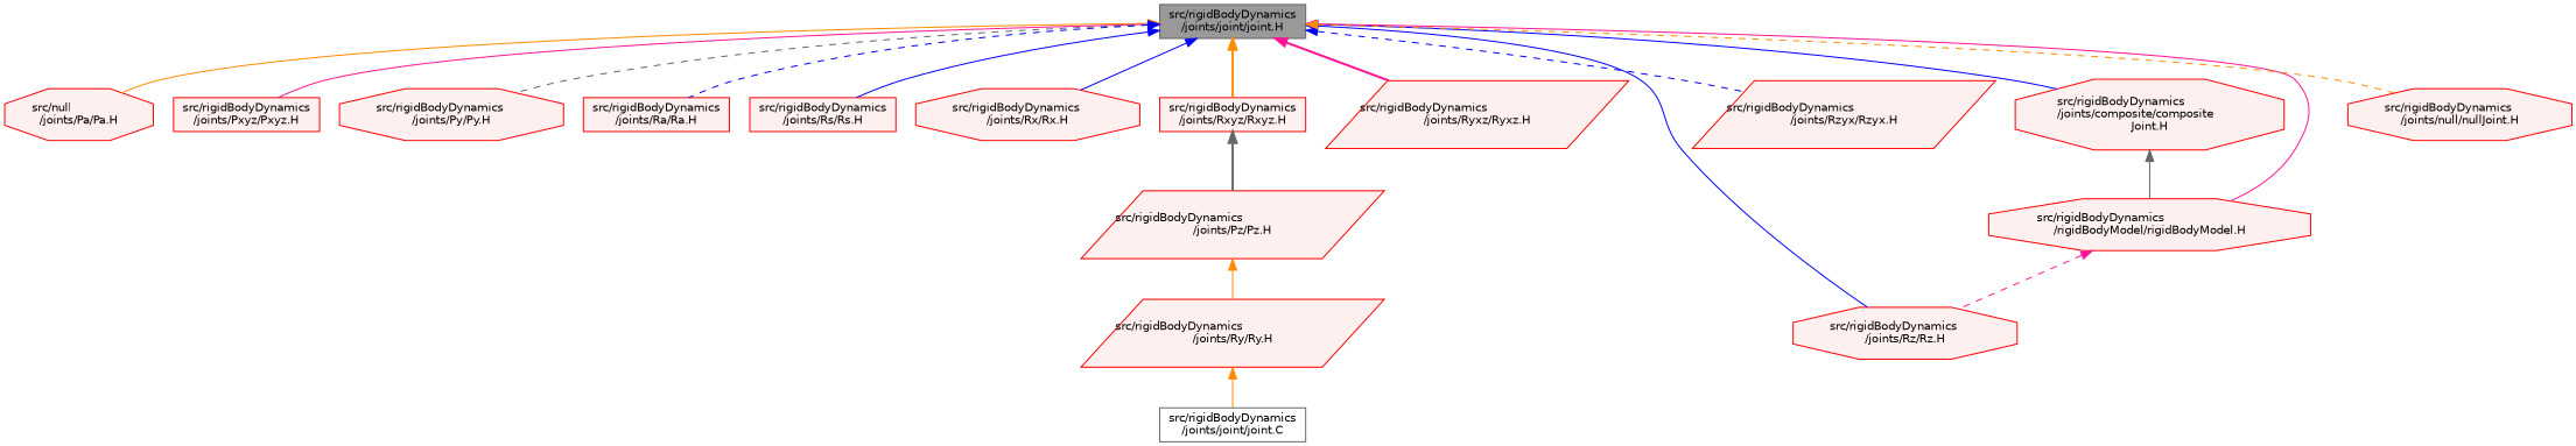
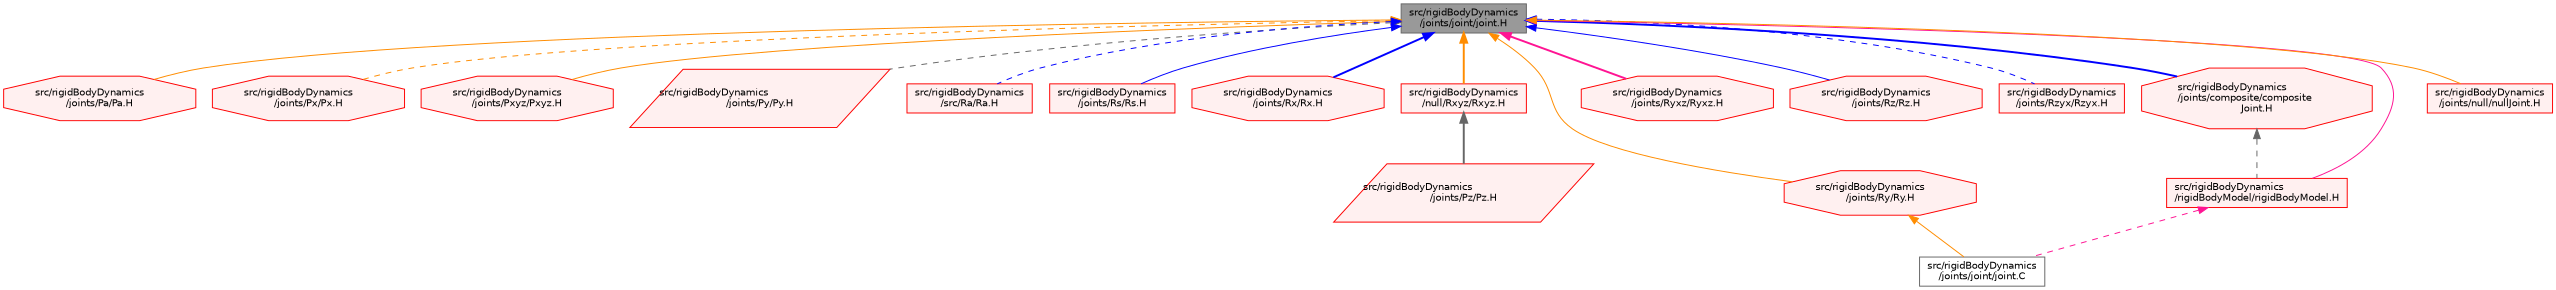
  digraph {
    node [color=red fillcolor="#FFF0F0" fontname=Helvetica fontsize=10 shape=box style=filled]
    edge [color=darkorange dir=back fontname=Helvetica fontsize=10 labelfontname=Helvetica labelfontsize=10 style=solid]
    n1 [color=gray40 fillcolor=grey60 fontcolor=black height=0.2 label="src/rigidBodyDynamics\l/joints/joint/joint.H" width=0.4]
-   n2 [height=0.2 label="src/null\l/joints/Pa/Pa.H" shape=octagon width=0.4]
-   n4 [height=0.2 label="src/rigidBodyDynamics\l/joints/Pxyz/Pxyz.H" width=0.4]
-   n5 [height=0.2 label="src/rigidBodyDynamics\l/joints/Py/Py.H" shape=octagon width=0.4]
-   n6 [height=0.2 label="src/rigidBodyDynamics\l/joints/Ra/Ra.H" width=0.4]
+   n2 [height=0.2 label="src/rigidBodyDynamics\l/joints/Pa/Pa.H" shape=octagon width=0.4]
+   n3 [height=0.2 label="src/rigidBodyDynamics\l/joints/Px/Px.H" shape=octagon width=0.4]
+   n4 [height=0.2 label="src/rigidBodyDynamics\l/joints/Pxyz/Pxyz.H" shape=octagon width=0.4]
+   n5 [height=0.2 label="src/rigidBodyDynamics\l/joints/Py/Py.H" shape=parallelogram width=0.4]
+   n6 [height=0.2 label="src/rigidBodyDynamics\l/src/Ra/Ra.H" width=0.4]
    n7 [height=0.2 label="src/rigidBodyDynamics\l/joints/Rs/Rs.H" width=0.4]
    n8 [height=0.2 label="src/rigidBodyDynamics\l/joints/Rx/Rx.H" shape=octagon width=0.4]
-   n9 [height=0.2 label="src/rigidBodyDynamics\l/joints/Rxyz/Rxyz.H" width=0.4]
-   n10 [height=0.2 label="src/rigidBodyDynamics\l/joints/Ry/Ry.H" shape=parallelogram width=0.4]
-   n11 [height=0.2 label="src/rigidBodyDynamics\l/joints/Ryxz/Ryxz.H" shape=parallelogram width=0.4]
+   n9 [height=0.2 label="src/rigidBodyDynamics\l/null/Rxyz/Rxyz.H" width=0.4]
+   n10 [height=0.2 label="src/rigidBodyDynamics\l/joints/Ry/Ry.H" shape=octagon width=0.4]
+   n11 [height=0.2 label="src/rigidBodyDynamics\l/joints/Ryxz/Ryxz.H" shape=octagon width=0.4]
    n12 [height=0.2 label="src/rigidBodyDynamics\l/joints/Rz/Rz.H" shape=octagon width=0.4]
-   n13 [height=0.2 label="src/rigidBodyDynamics\l/joints/Rzyx/Rzyx.H" shape=parallelogram width=0.4]
+   n13 [height=0.2 label="src/rigidBodyDynamics\l/joints/Rzyx/Rzyx.H" width=0.4]
    n14 [height=0.2 label="src/rigidBodyDynamics\l/joints/composite/composite\lJoint.H" shape=octagon width=0.4]
-   n15 [height=0.2 label="src/rigidBodyDynamics\l/rigidBodyModel/rigidBodyModel.H" shape=octagon width=0.4]
-   n16 [height=0.2 label="src/rigidBodyDynamics\l/joints/null/nullJoint.H" shape=octagon width=0.4]
+   n15 [height=0.2 label="src/rigidBodyDynamics\l/rigidBodyModel/rigidBodyModel.H" width=0.4]
+   n16 [height=0.2 label="src/rigidBodyDynamics\l/joints/null/nullJoint.H" width=0.4]
    n17 [height=0.2 label="src/rigidBodyDynamics\l/joints/Pz/Pz.H" shape=parallelogram width=0.4]
    n18 [color=grey40 fillcolor=white height=0.2 label="src/rigidBodyDynamics\l/joints/joint/joint.C" width=0.4]
    n1 -> n2
-   n1 -> n4 [color=deeppink]
+   n1 -> n3 [style=dashed]
+   n1 -> n4
    n1 -> n5 [color=gray40 style=dashed]
    n1 -> n6 [color=blue style=dashed]
    n1 -> n7 [color=blue]
-   n1 -> n8 [color=blue]
+   n1 -> n8 [color=blue style=bold]
    n1 -> n9 [style=bold]
-   n17 -> n10
+   n1 -> n10
    n1 -> n11 [color=deeppink style=bold]
    n1 -> n12 [color=blue]
    n1 -> n13 [color=blue style=dashed]
-   n1 -> n14 [color=blue]
+   n1 -> n14 [color=blue style=bold]
    n1 -> n15 [color=deeppink]
-   n1 -> n16 [style=dashed]
+   n1 -> n16
    n9 -> n17 [color=gray40 style=bold]
    n10 -> n18
-   n14 -> n15 [color=gray40]
-   n15 -> n12 [color=deeppink style=dashed]
+   n14 -> n15 [color=gray40 style=dashed]
+   n15 -> n18 [color=deeppink style=dashed]
  }
